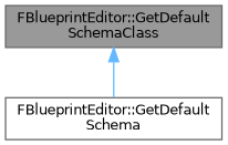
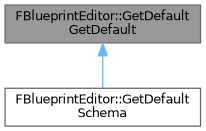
  digraph {
    rankdir=TB
    node [fontname=Helvetica fontsize=10 shape=box style=filled]
-   n1 [color=gray40 fillcolor=grey60 fontcolor=black height=0.2 label="FBlueprintEditor::GetDefault\lSchemaClass" width=0.4]
+   n1 [color=gray40 fillcolor=grey60 fontcolor=black height=0.2 label="FBlueprintEditor::GetDefault\lGetDefault" width=0.4]
    n2 [color=grey40 fillcolor=white height=0.2 label="FBlueprintEditor::GetDefault\lSchema" width=0.4]
    n1 -> n2 [color=steelblue1 dir=back fontname=Helvetica fontsize=10 labelfontname=Helvetica labelfontsize=10 style=solid]
  }
